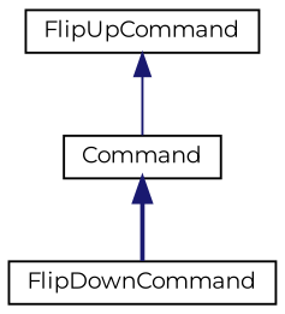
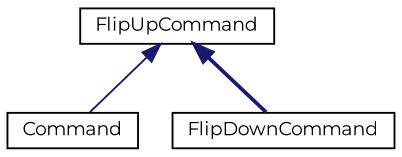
  digraph {
    fontname=Montserrat
    rankdir=TB
    node [color=black fillcolor=white fontname=Montserrat fontsize=10 shape=record style=filled]
    edge [color=midnightblue dir=back fontname=Montserrat fontsize=10 labelfontname=Helvetica labelfontsize=10]
    n1 [height=0.2 label=Command width=0.4]
    n2 [height=0.2 label=FlipDownCommand width=0.4]
    n3 [height=0.2 label=FlipUpCommand width=0.4]
-   n1 -> n2 [style=bold]
+   n3 -> n2 [style=bold]
    n3 -> n1 [style=solid]
  }
